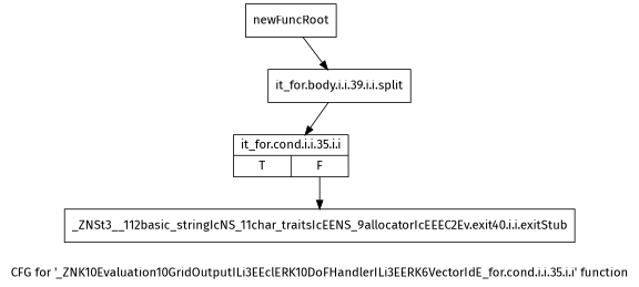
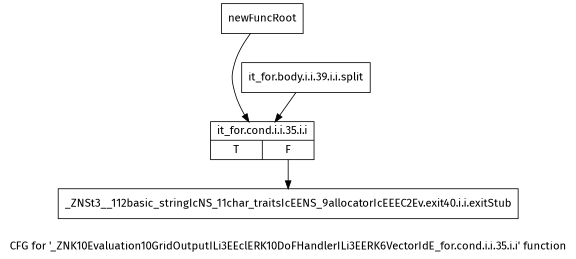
  digraph {
    fontname="Fira Sans"
    label="CFG for '_ZNK10Evaluation10GridOutputILi3EEclERK10DoFHandlerILi3EERK6VectorIdE_for.cond.i.i.35.i.i' function"
    node [fontname="Fira Sans" shape=record]
    edge [fontname="Fira Sans"]
    n1 [label="{newFuncRoot}"]
    n2 [label="{it_for.cond.i.i.35.i.i|{<s0>T|<s1>F}}"]
    n3 [label="{_ZNSt3__112basic_stringIcNS_11char_traitsIcEENS_9allocatorIcEEEC2Ev.exit40.i.i.exitStub}"]
    n4 [label="{it_for.body.i.i.39.i.i.split}"]
-   n1 -> n4
+   n1 -> n2
    n2 -> n3 [tailport=s1]
    n4 -> n2
  }
